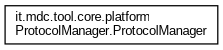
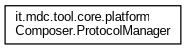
  digraph {
    rankdir=LR
    fontname="Liberation Sans"
-   n1 [color=black fillcolor=white fontname="Liberation Sans" fontsize=10 height=0.2 label="it.mdc.tool.core.platform\lProtocolManager.ProtocolManager" shape=record style=filled width=0.4]
+   n1 [color=black fillcolor=white fontname="Liberation Sans" fontsize=10 height=0.2 label="it.mdc.tool.core.platform\lComposer.ProtocolManager" shape=record style=filled width=0.4]
  }
